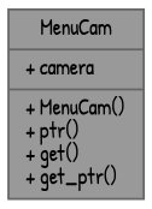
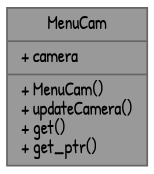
  digraph {
    fontname="Patrick Hand"
-   n1 [color=gray40 fillcolor=grey60 fontcolor=black fontname="Patrick Hand" fontsize=10 height=0.2 label="{MenuCam\n|+ camera\l|+ MenuCam()\l+ ptr()\l+ get()\l+ get_ptr()\l}" shape=record style=filled width=0.4]
+   n1 [color=gray40 fillcolor=grey60 fontcolor=black fontname="Patrick Hand" fontsize=10 height=0.2 label="{MenuCam\n|+ camera\l|+ MenuCam()\l+ updateCamera()\l+ get()\l+ get_ptr()\l}" shape=record style=filled width=0.4]
  }
